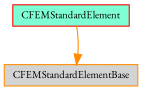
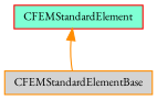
  digraph {
    fontname="EB Garamond"
    node [fontname="EB Garamond" fontsize=10 shape=record style=filled]
    n1 [color=red fillcolor=aquamarine fontcolor=black height=0.2 label=CFEMStandardElement width=0.4]
    n2 [color=darkorange fillcolor=lightgrey height=0.2 label=CFEMStandardElementBase width=0.4]
-   n2 -> n1 [color=darkorange dir=back fontname="EB Garamond" fontsize=10 labelfontname=Helvetica labelfontsize=10 style=solid]
+   n1 -> n2 [color=darkorange dir=back fontname="EB Garamond" fontsize=10 labelfontname=Helvetica labelfontsize=10 style=solid]
  }
